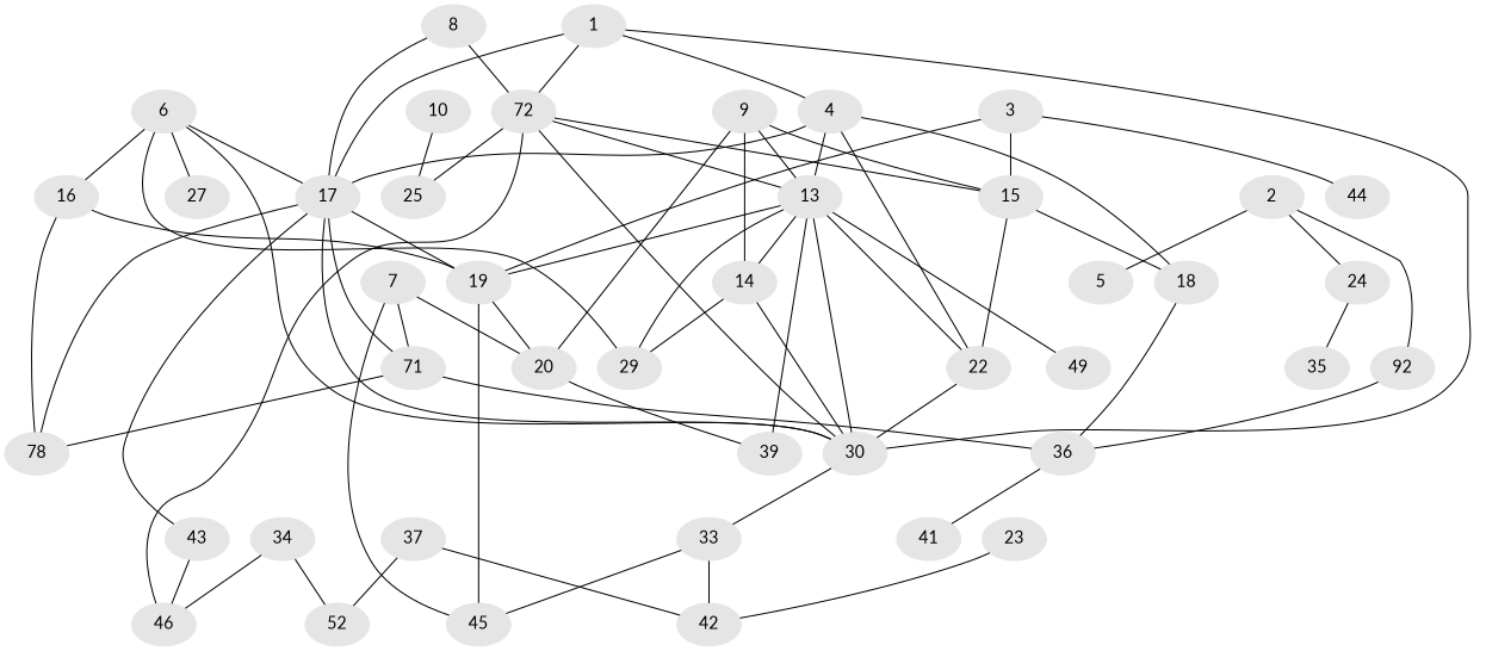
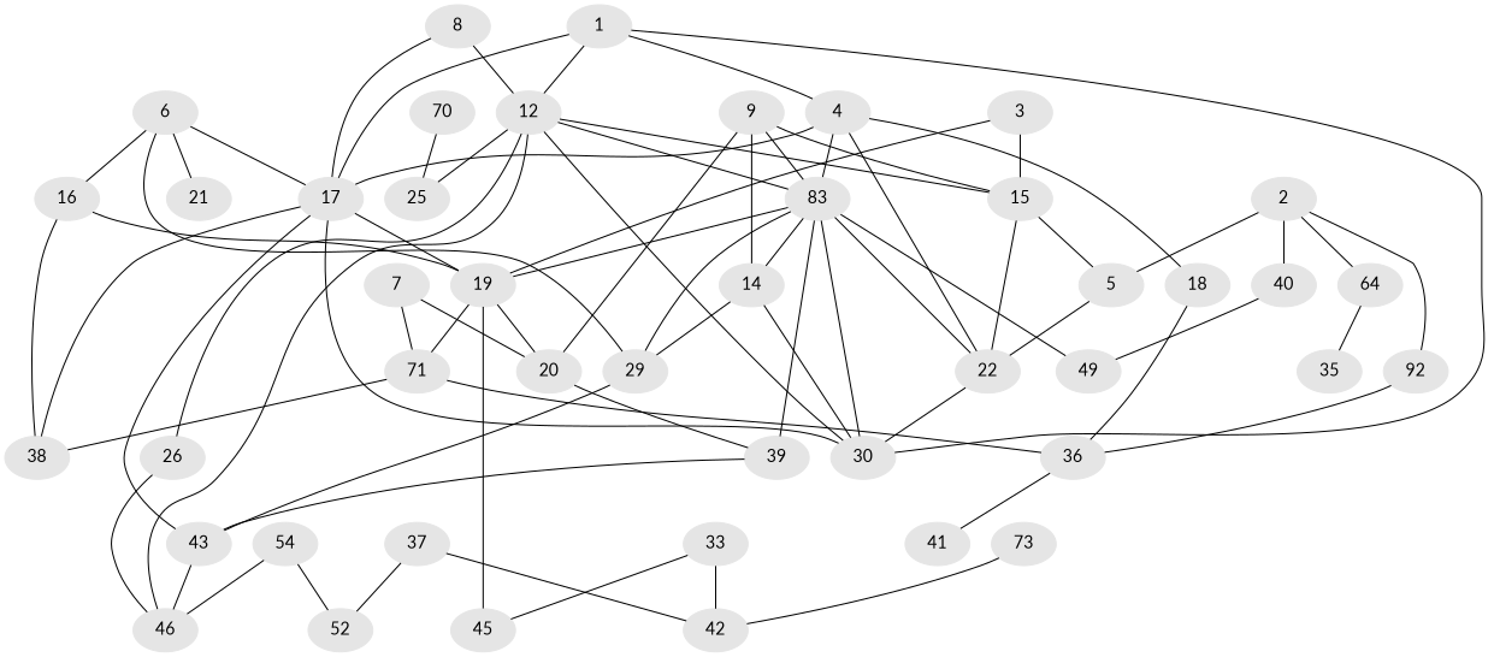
  graph {
    fontname=Lato
    node [color=gray90 fontname=Lato style=filled]
    edge [fontname=Lato weight=1.0]
    1
    4
-   12 [label=72]
+   12
    17
    30
-   13
+   13 [label=83]
    18
    22
    15
    25
+   26
    46
    19
    n14 [label=71]
-   38 [label=78]
+   38
    43
    33
    2
    5
-   24
+   24 [label=64]
    n21 [label=92]
+   40
    35
    36
    49
    3
-   44
    20
    45
    29
    14
    39
    6
    16
-   27
+   27 [label=21]
    7
    8
    9
-   10
+   10 [label=70]
    41
-   23
+   23 [label=73]
    42
-   34
+   34 [label=54]
    52
    37
    1 -- 4
    1 -- 12
    1 -- 17
    1 -- 30
    4 -- 17
    4 -- 13
    4 -- 18
    4 -- 22
    12 -- 30
    12 -- 13
    12 -- 15
    12 -- 25 [weight=2.0]
+   12 -- 26
    12 -- 46
    17 -- 30
    17 -- 19
-   17 -- n14
+   19 -- n14
    17 -- 38
    17 -- 43 [weight=2.0]
-   30 -- 33
    13 -- 30
    13 -- 22
    13 -- 19 [weight=2.0]
    13 -- 49
    13 -- 29
    13 -- 14
    13 -- 39 [weight=3.0]
    18 -- 36
    22 -- 30
-   15 -- 18
+   15 -- 5
    15 -- 22 [weight=2.0]
+   26 -- 46
    19 -- 20
    19 -- 45
    n14 -- 38
    n14 -- 36
    43 -- 46
    33 -- 45
    33 -- 42
    2 -- 5
    2 -- 24
    2 -- n21
+   2 -- 40
+   5 -- 22
    24 -- 35
    n21 -- 36
+   40 -- 49
    36 -- 41
    3 -- 15
    3 -- 19
-   3 -- 44
    20 -- 39
+   29 -- 43
    14 -- 30
    14 -- 29
+   39 -- 43
    6 -- 17
-   6 -- 30
    6 -- 29 [weight=3.0]
    6 -- 16
    6 -- 27 [weight=2.0]
    16 -- 19
    16 -- 38
    7 -- n14
    7 -- 20
-   7 -- 45
    8 -- 12
    8 -- 17
    9 -- 13
    9 -- 15
    9 -- 20
    9 -- 14
    10 -- 25
    23 -- 42
    34 -- 46
    34 -- 52
    37 -- 42
    37 -- 52
  }
